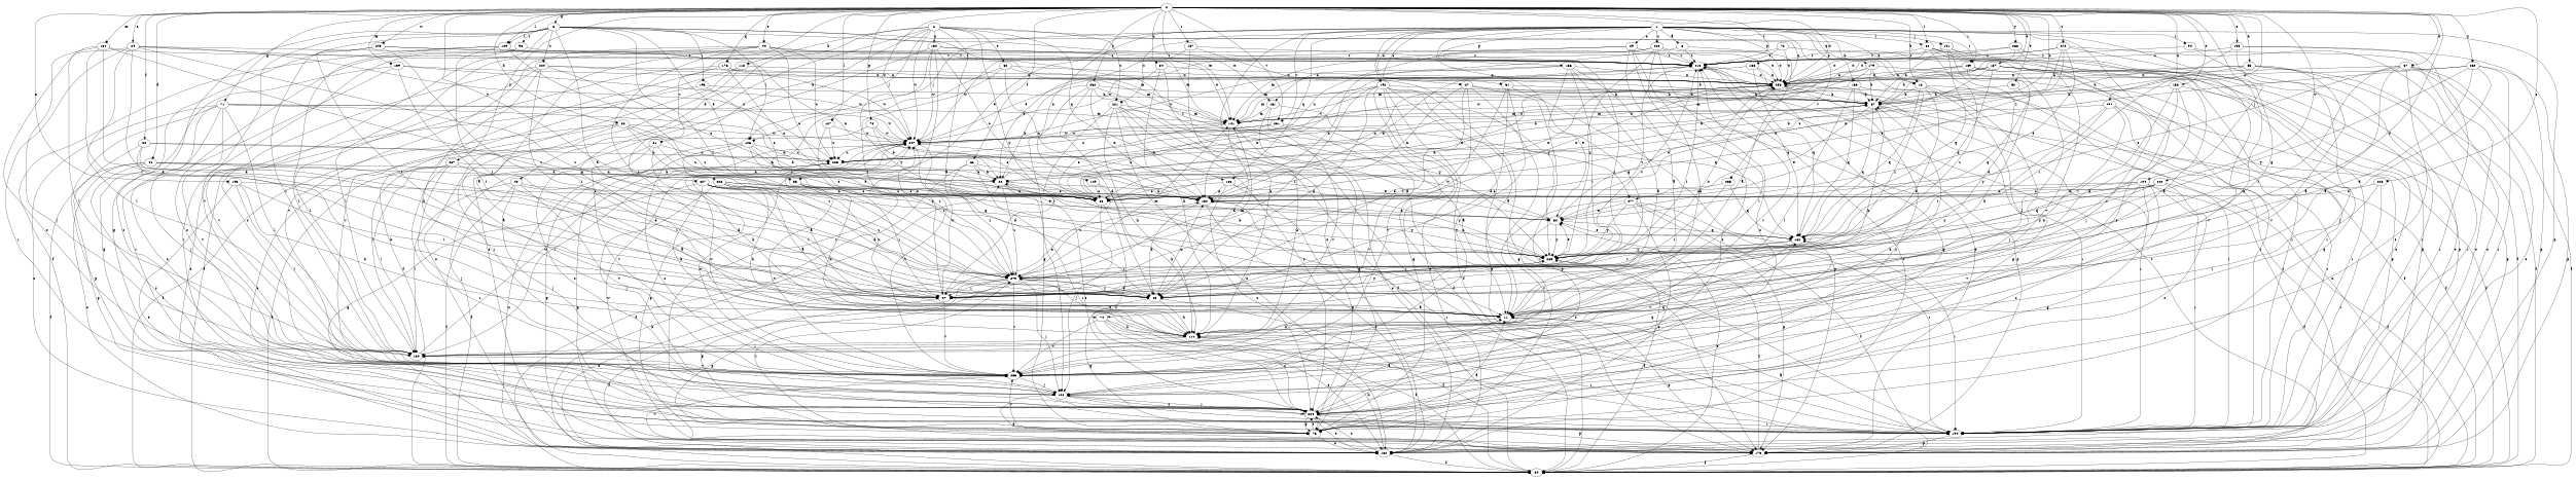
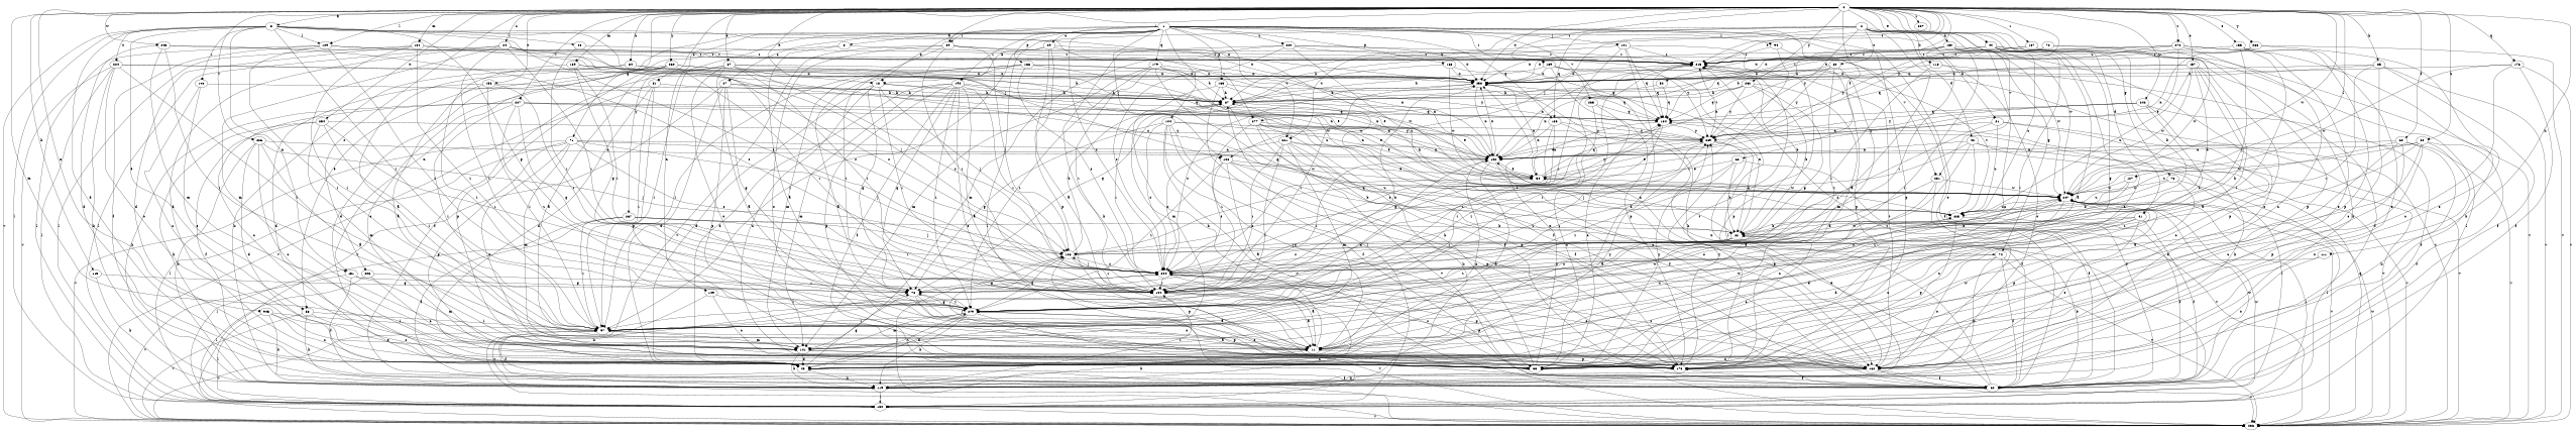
  strict digraph {
    edge [arrowhead=box]
    0
    3
    11
    18
    24
    37
    41
    44
    52
    60
    62
    71
    73
    82
    84
    85
    87
    89
+   111
+   115
    127
    129
    134
    139
    141
-   145
+   145 [label=945]
    155
    156
    157
    176
    187
    189
    203
+   207
    215
    226
    227
    231
    242
    243
    247
    254
    258
    260
    262
    267
    268
    269
    272
    277
    53
    106
    204
    43
    76
    96
    130
    151
    193
    224
    236
    279
    173
    119
    225
    33
    108
    184
    194
    162
    97
    54
    64
    22
    152
    1
    8
    27
    29
    31
    74
    94
    101
    104
    149
    163
    166
    168
    179
    183
    192
    220
    221
    235
    2
    21
    32
    42
    118
    150
    72
    0 -> 3 [arrowhead=diamond label=a]
    0 -> 11 [label=g]
    0 -> 18 [label=b]
    0 -> 24 [arrowhead=diamond label=c]
    0 -> 37 [label=d]
    0 -> 41 [label=d]
    0 -> 44 [label=e]
    0 -> 52 [arrowhead=diamond label=e]
    0 -> 60 [arrowhead=diamond label=f]
    0 -> 62 [arrowhead=diamond label=f]
    0 -> 71 [arrowhead=diamond label=g]
    0 -> 73 [arrowhead=diamond label=g]
    0 -> 82 [label=h]
    0 -> 84 [label=h]
    0 -> 85 [arrowhead=diamond label=h]
    0 -> 87 [label=h]
    0 -> 89 [label=i]
+   0 -> 111 [label=k]
+   0 -> 115 [arrowhead=diamond label=k]
    0 -> 127 [label=l]
    0 -> 129 [label=l]
    0 -> 134 [label=m]
    0 -> 139 [label=m]
    0 -> 141 [arrowhead=diamond label=m]
    0 -> 145 [label=n]
    0 -> 155 [arrowhead=diamond label=o]
    0 -> 156 [arrowhead=diamond label=o]
    0 -> 157 [arrowhead=diamond label=o]
    0 -> 176 [label=q]
    0 -> 187 [arrowhead=diamond label=r]
    0 -> 189 [arrowhead=diamond label=r]
    0 -> 203 [label=s]
+   0 -> 207 [arrowhead=diamond label=t]
    0 -> 215 [label=t]
    0 -> 226 [label=v]
    0 -> 227 [label=v]
    0 -> 231 [arrowhead=diamond label=v]
    0 -> 242 [arrowhead=diamond label=w]
    0 -> 243 [label=w]
    0 -> 247 [arrowhead=diamond label=w]
    0 -> 254 [arrowhead=diamond label=x]
    0 -> 258 [label=x]
    0 -> 260 [label=y]
    0 -> 262 [arrowhead=diamond label=y]
    0 -> 267 [arrowhead=diamond label=y]
    0 -> 268 [label=y]
    0 -> 269 [arrowhead=diamond label=y]
    0 -> 272 [label=z]
    0 -> 277 [arrowhead=diamond label=z]
    3 -> 129 [arrowhead=diamond label=l]
    3 -> 258 [arrowhead=diamond label=x]
    3 -> 277 [label=z]
    3 -> 53 [label=e]
    3 -> 106 [label=j]
    3 -> 204 [arrowhead=diamond label=s]
    3 -> 43 [arrowhead=diamond label=d]
    3 -> 76 [label=g]
    3 -> 96 [arrowhead=diamond label=i]
    3 -> 130 [label=l]
    3 -> 151 [arrowhead=diamond label=n]
    3 -> 193 [label=r]
    3 -> 224 [label=u]
    3 -> 236 [label=v]
    3 -> 279 [arrowhead=diamond label=z]
    11 -> 87 [arrowhead=diamond label=h]
    11 -> 173 [label=p]
    11 -> 119 [arrowhead=diamond label=k]
    11 -> 225 [label=u]
    18 -> 87 [arrowhead=diamond label=h]
    18 -> 43 [arrowhead=diamond label=d]
    18 -> 76 [arrowhead=diamond label=g]
+   18 -> 33 [arrowhead=diamond label=c]
    18 -> 108 [label=j]
    18 -> 184 [arrowhead=diamond label=q]
    18 -> 194 [arrowhead=diamond label=r]
    24 -> 141 [label=m]
    24 -> 215 [arrowhead=diamond label=t]
    24 -> 204 [arrowhead=diamond label=s]
    24 -> 43 [arrowhead=diamond label=d]
    24 -> 130 [arrowhead=diamond label=l]
    24 -> 279 [label=z]
    24 -> 225 [arrowhead=diamond label=u]
    24 -> 194 [label=r]
    37 -> 11 [label=a]
    37 -> 258 [label=x]
    37 -> 204 [label=s]
    37 -> 194 [label=r]
    37 -> 162 [arrowhead=diamond label=o]
    37 -> 97 [label=i]
    37 -> 54 [label=e]
    37 -> 64 [arrowhead=diamond label=f]
    41 -> 204 [label=s]
    41 -> 43 [label=d]
    41 -> 33 [arrowhead=diamond label=c]
    41 -> 162 [arrowhead=diamond label=o]
    41 -> 64 [arrowhead=diamond label=f]
    41 -> 22 [label=b]
    44 -> 11 [arrowhead=diamond label=a]
    44 -> 215 [label=t]
-   44 -> 141 [arrowhead=diamond label=x]
+   44 -> 258 [arrowhead=diamond label=x]
    44 -> 130 [arrowhead=diamond label=l]
    44 -> 236 [arrowhead=diamond label=v]
    44 -> 225 [label=u]
    44 -> 33 [arrowhead=diamond label=c]
    44 -> 97 [arrowhead=diamond label=i]
    52 -> 87 [label=h]
    52 -> 184 [arrowhead=diamond label=q]
    60 -> 43 [arrowhead=diamond label=d]
+   60 -> 236 [arrowhead=diamond label=v]
    60 -> 173 [label=p]
    60 -> 119 [label=k]
    60 -> 225 [arrowhead=diamond label=u]
    60 -> 152 [arrowhead=diamond label=n]
    62 -> 279 [label=z]
    62 -> 194 [label=r]
    62 -> 54 [arrowhead=diamond label=e]
    62 -> 64 [label=f]
    62 -> 22 [label=b]
    71 -> 141 [label=m]
    71 -> 247 [label=w]
    71 -> 204 [label=s]
    71 -> 130 [arrowhead=diamond label=l]
    71 -> 236 [arrowhead=diamond label=v]
    71 -> 173 [arrowhead=diamond label=p]
    71 -> 108 [label=j]
    71 -> 162 [arrowhead=diamond label=o]
    71 -> 152 [arrowhead=diamond label=n]
    73 -> 247 [arrowhead=diamond label=w]
    73 -> 130 [arrowhead=diamond label=l]
    73 -> 33 [label=c]
    73 -> 22 [arrowhead=diamond label=b]
    82 -> 11 [label=a]
    82 -> 247 [arrowhead=diamond label=w]
    82 -> 279 [label=z]
    82 -> 33 [arrowhead=diamond label=c]
    82 -> 162 [label=o]
    82 -> 64 [arrowhead=diamond label=f]
    82 -> 152 [label=n]
    84 -> 11 [arrowhead=diamond label=a]
-   84 -> 247 [arrowhead=diamond label=e]
+   84 -> 247 [arrowhead=diamond label=w]
    84 -> 258 [label=x]
    84 -> 119 [arrowhead=diamond label=k]
    85 -> 87 [arrowhead=diamond label=h]
    85 -> 258 [label=x]
    85 -> 236 [arrowhead=diamond label=v]
    85 -> 33 [label=c]
    85 -> 194 [arrowhead=diamond label=r]
    85 -> 64 [label=f]
-   87 -> 141 [arrowhead=diamond label=m]
    87 -> 184 [arrowhead=diamond label=q]
    87 -> 194 [label=r]
    87 -> 54 [label=e]
    87 -> 64 [arrowhead=diamond label=f]
    89 -> 215 [arrowhead=diamond label=t]
    89 -> 258 [label=x]
    89 -> 236 [label=v]
    89 -> 279 [label=z]
    89 -> 108 [arrowhead=diamond label=j]
    89 -> 194 [label=r]
    89 -> 162 [arrowhead=diamond label=o]
+   111 -> 204 [arrowhead=diamond label=s]
+   111 -> 162 [arrowhead=diamond label=o]
+   115 -> 76 [arrowhead=diamond label=g]
+   115 -> 119 [label=k]
    127 -> 247 [arrowhead=diamond label=w]
    127 -> 279 [label=z]
    127 -> 225 [label=u]
    129 -> 215 [label=t]
    129 -> 130 [label=l]
    129 -> 279 [label=z]
    129 -> 97 [label=i]
    129 -> 64 [label=f]
    129 -> 152 [arrowhead=diamond label=n]
    134 -> 215 [arrowhead=diamond label=t]
    134 -> 43 [label=d]
    134 -> 130 [label=l]
    134 -> 279 [arrowhead=diamond label=z]
    134 -> 108 [arrowhead=diamond label=j]
    134 -> 97 [label=i]
    139 -> 247 [arrowhead=diamond label=w]
    139 -> 258 [arrowhead=diamond label=x]
    139 -> 76 [label=g]
    139 -> 194 [label=r]
    139 -> 97 [label=i]
    141 -> 247 [label=w]
    141 -> 43 [label=d]
    141 -> 119 [label=k]
    141 -> 33 [label=c]
    141 -> 162 [arrowhead=diamond label=o]
    145 -> 130 [arrowhead=diamond label=l]
    145 -> 119 [arrowhead=diamond label=k]
    145 -> 33 [label=c]
    145 -> 162 [arrowhead=diamond label=o]
    145 -> 97 [arrowhead=diamond label=i]
    155 -> 215 [label=u]
    155 -> 173 [arrowhead=diamond label=p]
    155 -> 108 [label=j]
    155 -> 162 [label=o]
    155 -> 97 [arrowhead=diamond label=i]
-   156 -> 11 [label=z]
+   156 -> 11 [label=a]
    156 -> 87 [label=h]
    156 -> 43 [label=d]
    156 -> 194 [label=r]
    156 -> 97 [label=i]
    157 -> 11 [label=a]
    157 -> 247 [label=w]
    157 -> 258 [arrowhead=diamond label=x]
-   157 -> 76 [label=g]
+   157 -> 76 [label=h]
    157 -> 173 [arrowhead=diamond label=p]
    157 -> 225 [arrowhead=diamond label=u]
    157 -> 184 [arrowhead=diamond label=q]
    157 -> 22 [label=b]
    176 -> 247 [label=w]
    176 -> 258 [arrowhead=diamond label=x]
    176 -> 236 [arrowhead=diamond label=v]
    176 -> 33 [arrowhead=diamond label=c]
    176 -> 64 [label=f]
    187 -> 215 [arrowhead=diamond label=t]
    187 -> 269 [arrowhead=diamond label=y]
    187 -> 119 [arrowhead=diamond label=k]
    187 -> 22 [label=b]
    189 -> 87 [arrowhead=diamond label=h]
    189 -> 258 [label=x]
    189 -> 130 [arrowhead=diamond label=l]
    189 -> 173 [arrowhead=diamond label=p]
    189 -> 119 [arrowhead=diamond label=k]
    189 -> 22 [label=b]
    203 -> 130 [label=l]
    203 -> 33 [arrowhead=diamond label=c]
    203 -> 194 [arrowhead=diamond label=r]
    215 -> 258 [arrowhead=diamond label=x]
    215 -> 173 [arrowhead=diamond label=p]
    215 -> 184 [label=q]
    215 -> 97 [arrowhead=diamond label=i]
    215 -> 152 [arrowhead=diamond label=n]
    226 -> 11 [arrowhead=diamond label=a]
    226 -> 43 [label=d]
    226 -> 119 [arrowhead=diamond label=k]
    226 -> 33 [label=c]
    226 -> 108 [label=j]
    226 -> 152 [arrowhead=diamond label=n]
    227 -> 76 [arrowhead=diamond label=g]
    227 -> 279 [arrowhead=diamond label=z]
    227 -> 119 [label=k]
    227 -> 33 [label=c]
    227 -> 184 [label=q]
    227 -> 97 [label=i]
    227 -> 54 [label=e]
    227 -> 152 [arrowhead=diamond label=n]
    231 -> 11 [arrowhead=diamond label=a]
    231 -> 247 [label=w]
    231 -> 236 [arrowhead=diamond label=v]
-   231 -> 225 [label=u]
    231 -> 33 [label=c]
    242 -> 269 [arrowhead=diamond label=y]
    242 -> 204 [label=s]
    242 -> 33 [arrowhead=diamond label=c]
    242 -> 184 [label=q]
    242 -> 64 [arrowhead=diamond label=f]
    242 -> 152 [label=n]
    243 -> 141 [label=m]
    243 -> 215 [label=t]
    243 -> 204 [label=s]
    243 -> 43 [arrowhead=diamond label=d]
    243 -> 97 [arrowhead=diamond label=i]
    247 -> 87 [label=h]
    247 -> 43 [label=d]
    247 -> 130 [label=l]
    247 -> 236 [label=v]
    247 -> 173 [arrowhead=diamond label=p]
    247 -> 225 [label=u]
    254 -> 141 [arrowhead=diamond label=m]
    254 -> 269 [label=y]
    254 -> 119 [label=k]
    254 -> 194 [arrowhead=diamond label=r]
    254 -> 97 [arrowhead=diamond label=i]
    254 -> 64 [label=f]
    258 -> 87 [arrowhead=diamond label=h]
    258 -> 204 [arrowhead=diamond label=s]
    258 -> 194 [arrowhead=diamond label=r]
    258 -> 152 [label=n]
    260 -> 11 [label=a]
    260 -> 258 [arrowhead=diamond label=x]
    260 -> 269 [arrowhead=diamond label=y]
    260 -> 43 [arrowhead=diamond label=d]
    260 -> 173 [arrowhead=diamond label=p]
    260 -> 33 [arrowhead=diamond label=c]
    260 -> 194 [arrowhead=diamond label=r]
    262 -> 87 [arrowhead=diamond label=h]
    262 -> 269 [label=y]
    262 -> 43 [arrowhead=diamond label=d]
    262 -> 76 [arrowhead=diamond label=g]
    262 -> 184 [label=q]
    262 -> 22 [arrowhead=diamond label=b]
    262 -> 152 [label=n]
    267 -> 130 [label=l]
    267 -> 108 [arrowhead=diamond label=j]
    267 -> 194 [label=r]
    267 -> 97 [arrowhead=diamond label=i]
    267 -> 64 [label=f]
    267 -> 22 [arrowhead=diamond label=b]
    268 -> 215 [label=t]
    268 -> 258 [label=x]
-   268 -> 108 [label=v]
+   268 -> 236 [label=v]
    268 -> 162 [label=o]
    268 -> 152 [arrowhead=diamond label=n]
    269 -> 215 [arrowhead=diamond label=t]
    269 -> 279 [arrowhead=diamond label=z]
    269 -> 54 [arrowhead=diamond label=e]
    269 -> 64 [label=f]
    269 -> 22 [label=b]
    269 -> 152 [arrowhead=diamond label=n]
    272 -> 87 [arrowhead=diamond label=h]
    272 -> 215 [label=t]
    272 -> 258 [label=x]
    272 -> 119 [label=k]
    272 -> 33 [arrowhead=diamond label=c]
    272 -> 162 [arrowhead=diamond label=o]
    272 -> 54 [arrowhead=diamond label=e]
    277 -> 269 [label=y]
    277 -> 236 [arrowhead=diamond label=v]
    277 -> 173 [arrowhead=diamond label=p]
    277 -> 194 [label=r]
    277 -> 162 [label=o]
    277 -> 54 [label=e]
    277 -> 64 [arrowhead=diamond label=f]
    53 -> 236 [arrowhead=diamond label=v]
    53 -> 119 [arrowhead=diamond label=k]
    53 -> 33 [arrowhead=diamond label=c]
    53 -> 97 [arrowhead=diamond label=i]
    106 -> 11 [arrowhead=diamond label=a]
    106 -> 204 [label=s]
    106 -> 279 [label=z]
    106 -> 173 [label=p]
    106 -> 225 [arrowhead=diamond label=u]
    106 -> 54 [label=e]
    106 -> 22 [arrowhead=diamond label=b]
    204 -> 11 [label=a]
    204 -> 76 [arrowhead=diamond label=g]
    204 -> 173 [label=p]
    204 -> 108 [arrowhead=diamond label=j]
    204 -> 194 [label=r]
    204 -> 162 [label=o]
    43 -> 269 [label=y]
    43 -> 76 [label=g]
    43 -> 279 [arrowhead=diamond label=z]
    43 -> 119 [label=k]
    43 -> 64 [arrowhead=diamond label=f]
    43 -> 152 [arrowhead=diamond label=n]
    76 -> 11 [label=a]
    76 -> 204 [label=s]
    76 -> 236 [arrowhead=diamond label=v]
    76 -> 279 [label=z]
    76 -> 162 [label=o]
    96 -> 215 [arrowhead=diamond label=t]
    96 -> 204 [label=s]
    96 -> 194 [arrowhead=diamond label=r]
    130 -> 247 [label=w]
    130 -> 236 [arrowhead=diamond label=v]
    151 -> 141 [label=m]
    151 -> 76 [label=g]
    151 -> 236 [label=v]
    151 -> 64 [arrowhead=diamond label=f]
    193 -> 87 [arrowhead=diamond label=h]
    193 -> 33 [label=c]
    193 -> 162 [arrowhead=diamond label=o]
    224 -> 87 [label=h]
    224 -> 258 [label=x]
    224 -> 130 [arrowhead=diamond label=l]
    224 -> 236 [arrowhead=diamond label=v]
    224 -> 119 [label=k]
    224 -> 33 [arrowhead=diamond label=c]
    224 -> 97 [arrowhead=diamond label=i]
    236 -> 215 [label=t]
    236 -> 247 [arrowhead=diamond label=w]
    236 -> 108 [arrowhead=diamond label=j]
    236 -> 184 [label=q]
    279 -> 141 [arrowhead=diamond label=m]
    279 -> 215 [arrowhead=diamond label=t]
    279 -> 258 [label=x]
    279 -> 43 [label=d]
    279 -> 76 [arrowhead=diamond label=g]
    279 -> 236 [label=v]
    279 -> 173 [arrowhead=diamond label=p]
    279 -> 119 [arrowhead=diamond label=k]
    279 -> 108 [label=j]
    279 -> 162 [label=o]
    279 -> 97 [arrowhead=diamond label=i]
    173 -> 215 [arrowhead=diamond label=t]
    173 -> 247 [label=w]
    173 -> 269 [label=y]
    173 -> 64 [label=f]
    119 -> 130 [arrowhead=diamond label=l]
    119 -> 194 [arrowhead=diamond label=r]
    225 -> 215 [arrowhead=diamond label=t]
    225 -> 173 [label=p]
    225 -> 64 [arrowhead=diamond label=f]
    225 -> 22 [arrowhead=diamond label=b]
    33 -> 87 [arrowhead=diamond label=h]
    33 -> 258 [arrowhead=diamond label=x]
    33 -> 269 [arrowhead=diamond label=y]
    33 -> 204 [arrowhead=diamond label=s]
    33 -> 108 [arrowhead=diamond label=j]
    108 -> 87 [label=h]
    108 -> 247 [label=w]
    108 -> 204 [arrowhead=diamond label=s]
    108 -> 173 [arrowhead=diamond label=p]
    108 -> 184 [label=q]
    108 -> 194 [label=r]
    184 -> 269 [label=y]
    184 -> 236 [label=v]
    184 -> 279 [arrowhead=diamond label=z]
    184 -> 194 [label=r]
    184 -> 54 [label=e]
    194 -> 11 [arrowhead=diamond label=a]
    194 -> 173 [arrowhead=diamond label=p]
    162 -> 215 [label=t]
    162 -> 204 [arrowhead=diamond label=s]
    162 -> 236 [label=v]
    162 -> 119 [label=k]
    162 -> 64 [label=f]
    97 -> 11 [arrowhead=diamond label=a]
    97 -> 141 [arrowhead=diamond label=m]
    97 -> 247 [label=w]
    97 -> 236 [label=v]
    97 -> 64 [arrowhead=diamond label=f]
    97 -> 152 [arrowhead=diamond label=n]
    54 -> 247 [label=w]
    54 -> 258 [label=x]
    54 -> 269 [label=y]
    54 -> 204 [arrowhead=diamond label=s]
    54 -> 184 [label=q]
    64 -> 215 [label=t]
    64 -> 247 [arrowhead=diamond label=w]
    64 -> 258 [label=x]
    64 -> 54 [label=e]
    64 -> 22 [arrowhead=diamond label=b]
    22 -> 258 [arrowhead=diamond label=x]
    22 -> 204 [arrowhead=diamond label=s]
    22 -> 279 [arrowhead=diamond label=z]
    22 -> 33 [label=c]
    22 -> 108 [label=j]
    22 -> 152 [arrowhead=diamond label=n]
    152 -> 258 [arrowhead=diamond label=x]
    152 -> 43 [label=d]
    152 -> 194 [label=r]
    152 -> 162 [label=o]
    152 -> 54 [arrowhead=diamond label=e]
    1 -> 18 [label=b]
    1 -> 89 [arrowhead=diamond label=i]
    1 -> 189 [label=r]
    1 -> 231 [label=v]
    1 -> 53 [label=e]
    1 -> 106 [label=j]
    1 -> 204 [label=s]
    1 -> 173 [arrowhead=diamond label=p]
    1 -> 162 [label=o]
    1 -> 8 [arrowhead=diamond label=a]
    1 -> 27 [label=c]
    1 -> 29 [arrowhead=diamond label=c]
    1 -> 31 [label=c]
-   1 -> 74 [arrowhead=diamond label=g]
+   179 -> 74 [arrowhead=diamond label=g]
    1 -> 94 [label=i]
    1 -> 101 [label=j]
    1 -> 104 [arrowhead=diamond label=j]
    1 -> 149 [label=n]
    1 -> 163 [label=p]
    1 -> 166 [arrowhead=diamond label=p]
    1 -> 168 [label=p]
    1 -> 179 [arrowhead=diamond label=q]
    1 -> 183 [arrowhead=diamond label=q]
    1 -> 192 [label=r]
    1 -> 220 [label=u]
    1 -> 221 [label=u]
    1 -> 235 [label=v]
    8 -> 11 [label=a]
    8 -> 215 [arrowhead=diamond label=t]
    8 -> 151 [arrowhead=diamond label=n]
    27 -> 87 [arrowhead=diamond label=h]
    27 -> 43 [arrowhead=diamond label=d]
    27 -> 76 [label=g]
    27 -> 236 [arrowhead=diamond label=v]
    27 -> 173 [label=p]
    27 -> 152 [label=n]
    29 -> 11 [label=a]
    29 -> 215 [arrowhead=diamond label=t]
    29 -> 247 [label=w]
    29 -> 130 [label=l]
    29 -> 173 [arrowhead=diamond label=p]
    29 -> 97 [arrowhead=diamond label=i]
    31 -> 87 [label=h]
    31 -> 43 [label=d]
    31 -> 236 [arrowhead=diamond label=v]
    31 -> 173 [label=p]
    31 -> 97 [arrowhead=diamond label=i]
    74 -> 204 [arrowhead=diamond label=s]
    74 -> 236 [label=v]
    74 -> 119 [arrowhead=diamond label=k]
    74 -> 162 [arrowhead=diamond label=o]
    74 -> 64 [label=f]
    94 -> 215 [label=t]
    94 -> 194 [arrowhead=diamond label=r]
    94 -> 64 [label=f]
    101 -> 87 [arrowhead=diamond label=h]
    101 -> 215 [label=t]
    101 -> 43 [label=d]
    101 -> 173 [arrowhead=diamond label=p]
    101 -> 184 [label=q]
    101 -> 194 [label=r]
    104 -> 269 [arrowhead=diamond label=y]
    104 -> 204 [label=s]
    104 -> 76 [arrowhead=diamond label=g]
    104 -> 236 [label=v]
    104 -> 33 [label=c]
-   104 -> 194 [arrowhead=diamond label=r]
+   104 -> 173 [arrowhead=diamond label=r]
    104 -> 64 [label=f]
    104 -> 152 [label=n]
    149 -> 279 [label=z]
    149 -> 119 [label=k]
    149 -> 33 [label=c]
    163 -> 87 [arrowhead=diamond label=h]
    163 -> 141 [label=m]
    163 -> 130 [label=l]
    163 -> 184 [arrowhead=diamond label=q]
    163 -> 64 [label=f]
    166 -> 11 [arrowhead=diamond label=a]
    166 -> 141 [arrowhead=diamond label=m]
    166 -> 258 [arrowhead=diamond label=x]
    166 -> 204 [label=s]
    166 -> 97 [label=i]
    166 -> 54 [arrowhead=diamond label=e]
    166 -> 152 [arrowhead=diamond label=n]
    168 -> 247 [label=w]
    168 -> 258 [arrowhead=diamond label=x]
    168 -> 76 [arrowhead=diamond label=g]
    168 -> 184 [arrowhead=diamond label=q]
    179 -> 87 [label=h]
    179 -> 141 [label=m]
    179 -> 258 [label=x]
    179 -> 279 [label=z]
    179 -> 225 [arrowhead=diamond label=u]
    179 -> 194 [label=r]
    183 -> 269 [arrowhead=diamond label=y]
    183 -> 204 [arrowhead=diamond label=s]
    183 -> 76 [arrowhead=diamond label=g]
    183 -> 33 [label=c]
    183 -> 152 [label=n]
    192 -> 11 [label=a]
    192 -> 87 [arrowhead=diamond label=h]
    192 -> 141 [label=m]
    192 -> 43 [label=d]
    192 -> 76 [label=g]
    192 -> 279 [arrowhead=diamond label=z]
    192 -> 173 [arrowhead=diamond label=p]
    192 -> 194 [label=r]
    192 -> 162 [label=o]
    192 -> 64 [label=f]
    192 -> 152 [arrowhead=diamond label=n]
    220 -> 141 [label=m]
    220 -> 215 [label=t]
    220 -> 258 [label=x]
    220 -> 269 [label=y]
    220 -> 204 [label=s]
    220 -> 119 [label=k]
    220 -> 225 [label=u]
    221 -> 141 [label=m]
    221 -> 204 [label=s]
    221 -> 119 [arrowhead=diamond label=k]
    221 -> 194 [arrowhead=diamond label=r]
    221 -> 162 [arrowhead=diamond label=o]
    221 -> 97 [label=i]
    221 -> 64 [arrowhead=diamond label=f]
    221 -> 152 [arrowhead=diamond label=n]
    235 -> 33 [arrowhead=diamond label=c]
    235 -> 184 [label=q]
    235 -> 97 [arrowhead=diamond label=i]
    2 -> 11 [arrowhead=diamond label=a]
    2 -> 18 [label=b]
    2 -> 247 [arrowhead=diamond label=w]
    2 -> 269 [arrowhead=diamond label=y]
    2 -> 106 [arrowhead=diamond label=j]
    2 -> 74 [arrowhead=diamond label=g]
    2 -> 183 [arrowhead=diamond label=q]
    2 -> 221 [label=u]
    2 -> 21 [label=b]
    2 -> 32 [arrowhead=diamond label=c]
    2 -> 42 [arrowhead=diamond label=d]
    2 -> 118 [label=k]
    2 -> 150 [arrowhead=diamond label=n]
    21 -> 269 [label=y]
    21 -> 204 [arrowhead=diamond label=s]
    21 -> 236 [label=v]
    21 -> 119 [arrowhead=diamond label=k]
    21 -> 225 [arrowhead=diamond label=u]
    32 -> 141 [label=m]
    32 -> 258 [arrowhead=diamond label=x]
    32 -> 269 [label=y]
    32 -> 279 [arrowhead=diamond label=z]
    32 -> 152 [arrowhead=diamond label=n]
    42 -> 11 [arrowhead=diamond label=a]
    42 -> 130 [label=l]
    42 -> 236 [label=v]
    42 -> 108 [arrowhead=diamond label=j]
    42 -> 64 [arrowhead=diamond label=f]
    42 -> 152 [arrowhead=diamond label=n]
    118 -> 258 [arrowhead=diamond label=x]
    118 -> 194 [arrowhead=diamond label=r]
    118 -> 162 [arrowhead=diamond label=o]
    118 -> 64 [label=f]
    150 -> 215 [arrowhead=diamond label=t]
    150 -> 247 [label=w]
    150 -> 258 [arrowhead=diamond label=x]
    150 -> 33 [arrowhead=diamond label=c]
+   150 -> 184 [label=q]
    150 -> 194 [label=r]
    150 -> 162 [label=o]
    150 -> 97 [arrowhead=diamond label=i]
    72 -> 215 [label=t]
    72 -> 247 [label=w]
    72 -> 258 [arrowhead=diamond label=x]
    72 -> 173 [label=p]
  }
